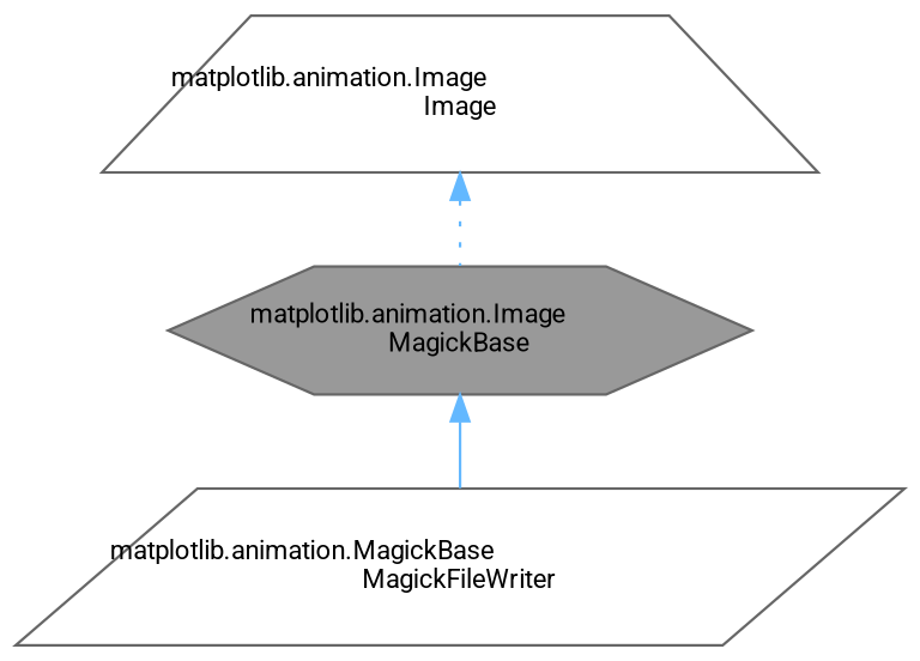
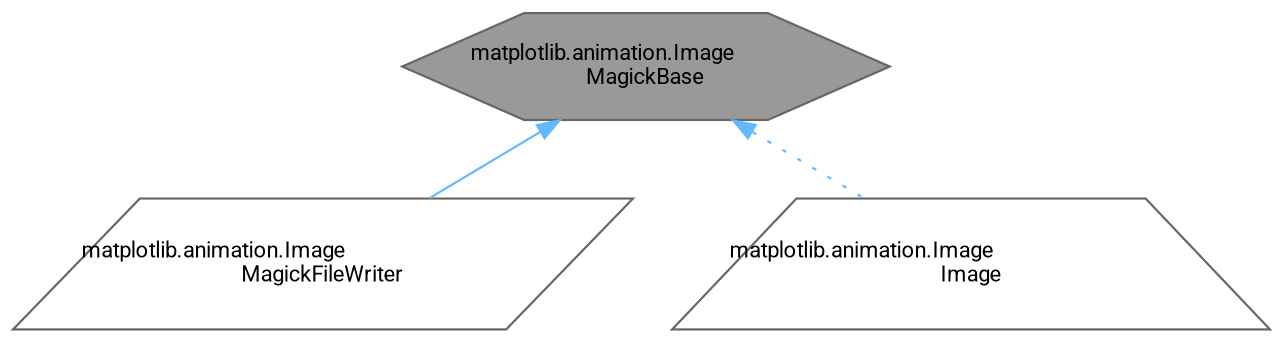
  digraph {
    fontname=Roboto
    node [color=gray40 fillcolor=white fontname=Roboto fontsize=10 style=filled]
    edge [color=steelblue1 dir=back fontname=Roboto fontsize=10 labelfontname=Helvetica labelfontsize=10]
    n1 [fillcolor=grey60 fontcolor=black height=0.2 label="matplotlib.animation.Image\lMagickBase" shape=hexagon width=0.4]
-   n2 [height=0.2 label="matplotlib.animation.MagickBase\lMagickFileWriter" shape=parallelogram width=0.4]
+   n2 [height=0.2 label="matplotlib.animation.Image\lMagickFileWriter" shape=parallelogram width=0.4]
    n3 [height=0.2 label="matplotlib.animation.Image\lImage" shape=trapezium width=0.4]
    n1 -> n2 [style=solid]
-   n3 -> n1 [style=dotted]
+   n1 -> n3 [style=dotted]
  }
